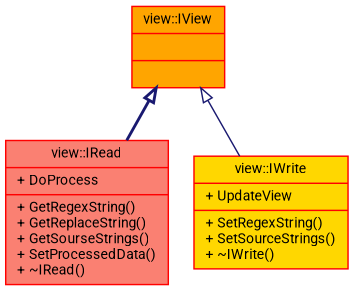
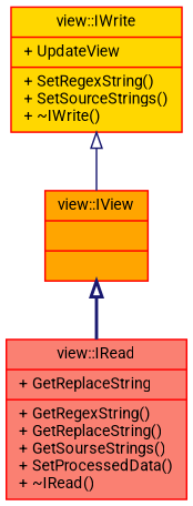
  digraph {
    fontname=Roboto
    node [color=red fontname=Roboto fontsize=10 shape=record style=filled]
    edge [arrowtail=onormal color=midnightblue dir=back fontname=Roboto fontsize=10 labelfontname=Verdana labelfontsize=10]
    n1 [fillcolor=orange fontcolor=black height=0.2 label="{view::IView\n||}" width=0.4]
-   n2 [fillcolor=salmon height=0.2 label="{view::IRead\n|+ DoProcess\l|+ GetRegexString()\l+ GetReplaceString()\l+ GetSourseStrings()\l+ SetProcessedData()\l+ ~IRead()\l}" width=0.4]
+   n2 [fillcolor=salmon height=0.2 label="{view::IRead\n|+ GetReplaceString\l|+ GetRegexString()\l+ GetReplaceString()\l+ GetSourseStrings()\l+ SetProcessedData()\l+ ~IRead()\l}" width=0.4]
    n3 [fillcolor=gold height=0.2 label="{view::IWrite\n|+ UpdateView\l|+ SetRegexString()\l+ SetSourceStrings()\l+ ~IWrite()\l}" width=0.4]
    n1 -> n2 [style=bold]
-   n1 -> n3 [style=solid]
+   n3 -> n1 [style=solid]
  }
